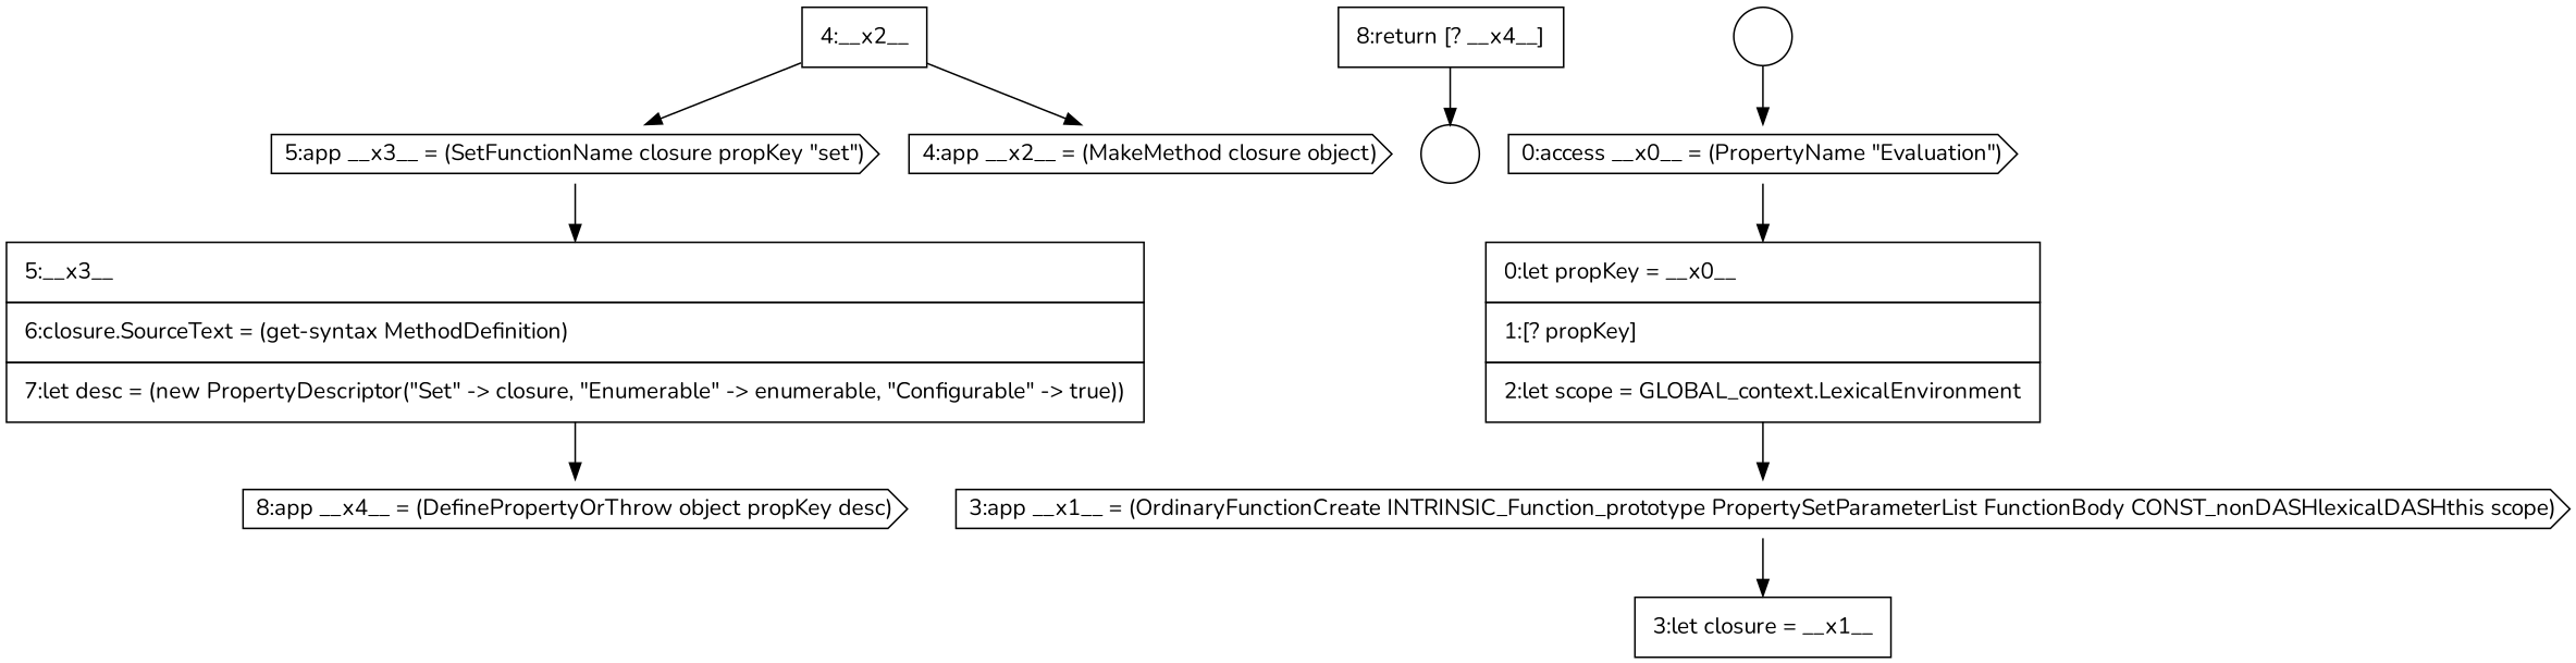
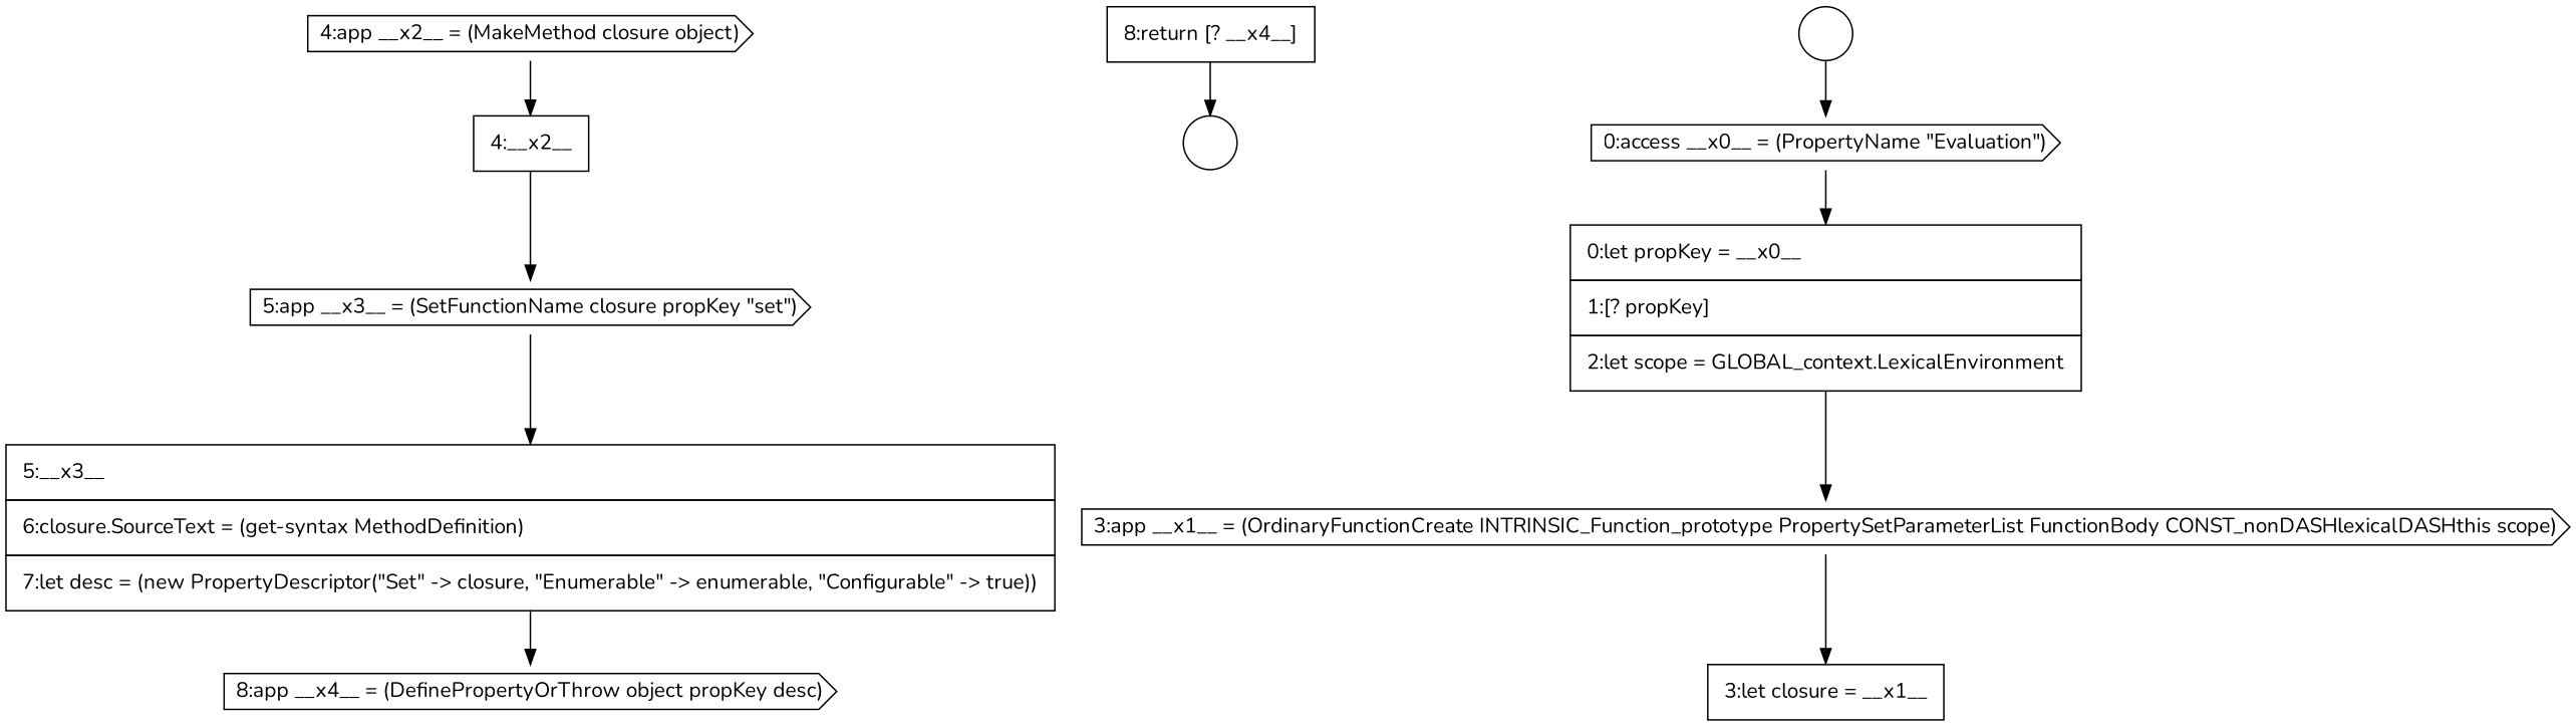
  digraph {
    fontname=Nunito
    node [color=black fillcolor=white fontname=Nunito shape=none style=filled]
    edge [color=black fontname=Nunito]
    n1 [label=<<font color="black">     <table border="0" cellborder="1" cellspacing="0" cellpadding="10">       <tr><td align="left">5:__x3__</td></tr>       <tr><td align="left">6:closure.SourceText = (get-syntax MethodDefinition)</td></tr>       <tr><td align="left">7:let desc = (new PropertyDescriptor(&quot;Set&quot; -&gt; closure, &quot;Enumerable&quot; -&gt; enumerable, &quot;Configurable&quot; -&gt; true))</td></tr>     </table>   </font>> margin=0]
    n2 [label=<<font color="black">8:app __x4__ = (DefinePropertyOrThrow object propKey desc)</font>> shape=cds]
    n3 [label=" " shape=circle]
    n4 [label=<<font color="black">5:app __x3__ = (SetFunctionName closure propKey &quot;set&quot;)</font>> shape=cds]
    n5 [label=<<font color="black">3:app __x1__ = (OrdinaryFunctionCreate INTRINSIC_Function_prototype PropertySetParameterList FunctionBody CONST_nonDASHlexicalDASHthis scope)</font>> shape=cds]
    n6 [label=<<font color="black">     <table border="0" cellborder="1" cellspacing="0" cellpadding="10">       <tr><td align="left">3:let closure = __x1__</td></tr>     </table>   </font>> margin=0]
    n7 [label=<<font color="black">4:app __x2__ = (MakeMethod closure object)</font>> shape=cds]
    n8 [label=<<font color="black">     <table border="0" cellborder="1" cellspacing="0" cellpadding="10">       <tr><td align="left">4:__x2__</td></tr>     </table>   </font>> margin=0]
    n9 [label=<<font color="black">     <table border="0" cellborder="1" cellspacing="0" cellpadding="10">       <tr><td align="left">8:return [? __x4__]</td></tr>     </table>   </font>> margin=0]
    n10 [label=" " shape=circle]
    n11 [label=<<font color="black">0:access __x0__ = (PropertyName &quot;Evaluation&quot;)</font>> shape=cds]
    n12 [label=<<font color="black">     <table border="0" cellborder="1" cellspacing="0" cellpadding="10">       <tr><td align="left">0:let propKey = __x0__</td></tr>       <tr><td align="left">1:[? propKey]</td></tr>       <tr><td align="left">2:let scope = GLOBAL_context.LexicalEnvironment</td></tr>     </table>   </font>> margin=0]
    n1 -> n2
    n4 -> n1
    n5 -> n6
-   n8 -> n7
+   n7 -> n8
    n8 -> n4
    n9 -> n3
    n10 -> n11
    n11 -> n12
    n12 -> n5
  }
